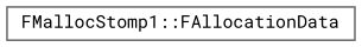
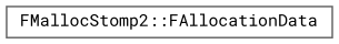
  digraph {
    rankdir=LR
    fontname="Roboto Mono"
-   n1 [color=grey40 fillcolor=white fontname="Roboto Mono" fontsize=10 height=0.2 label="FMallocStomp1::FAllocationData" shape=box style=filled width=0.4]
+   n1 [color=grey40 fillcolor=white fontname="Roboto Mono" fontsize=10 height=0.2 label="FMallocStomp2::FAllocationData" shape=box style=filled width=0.4]
  }
